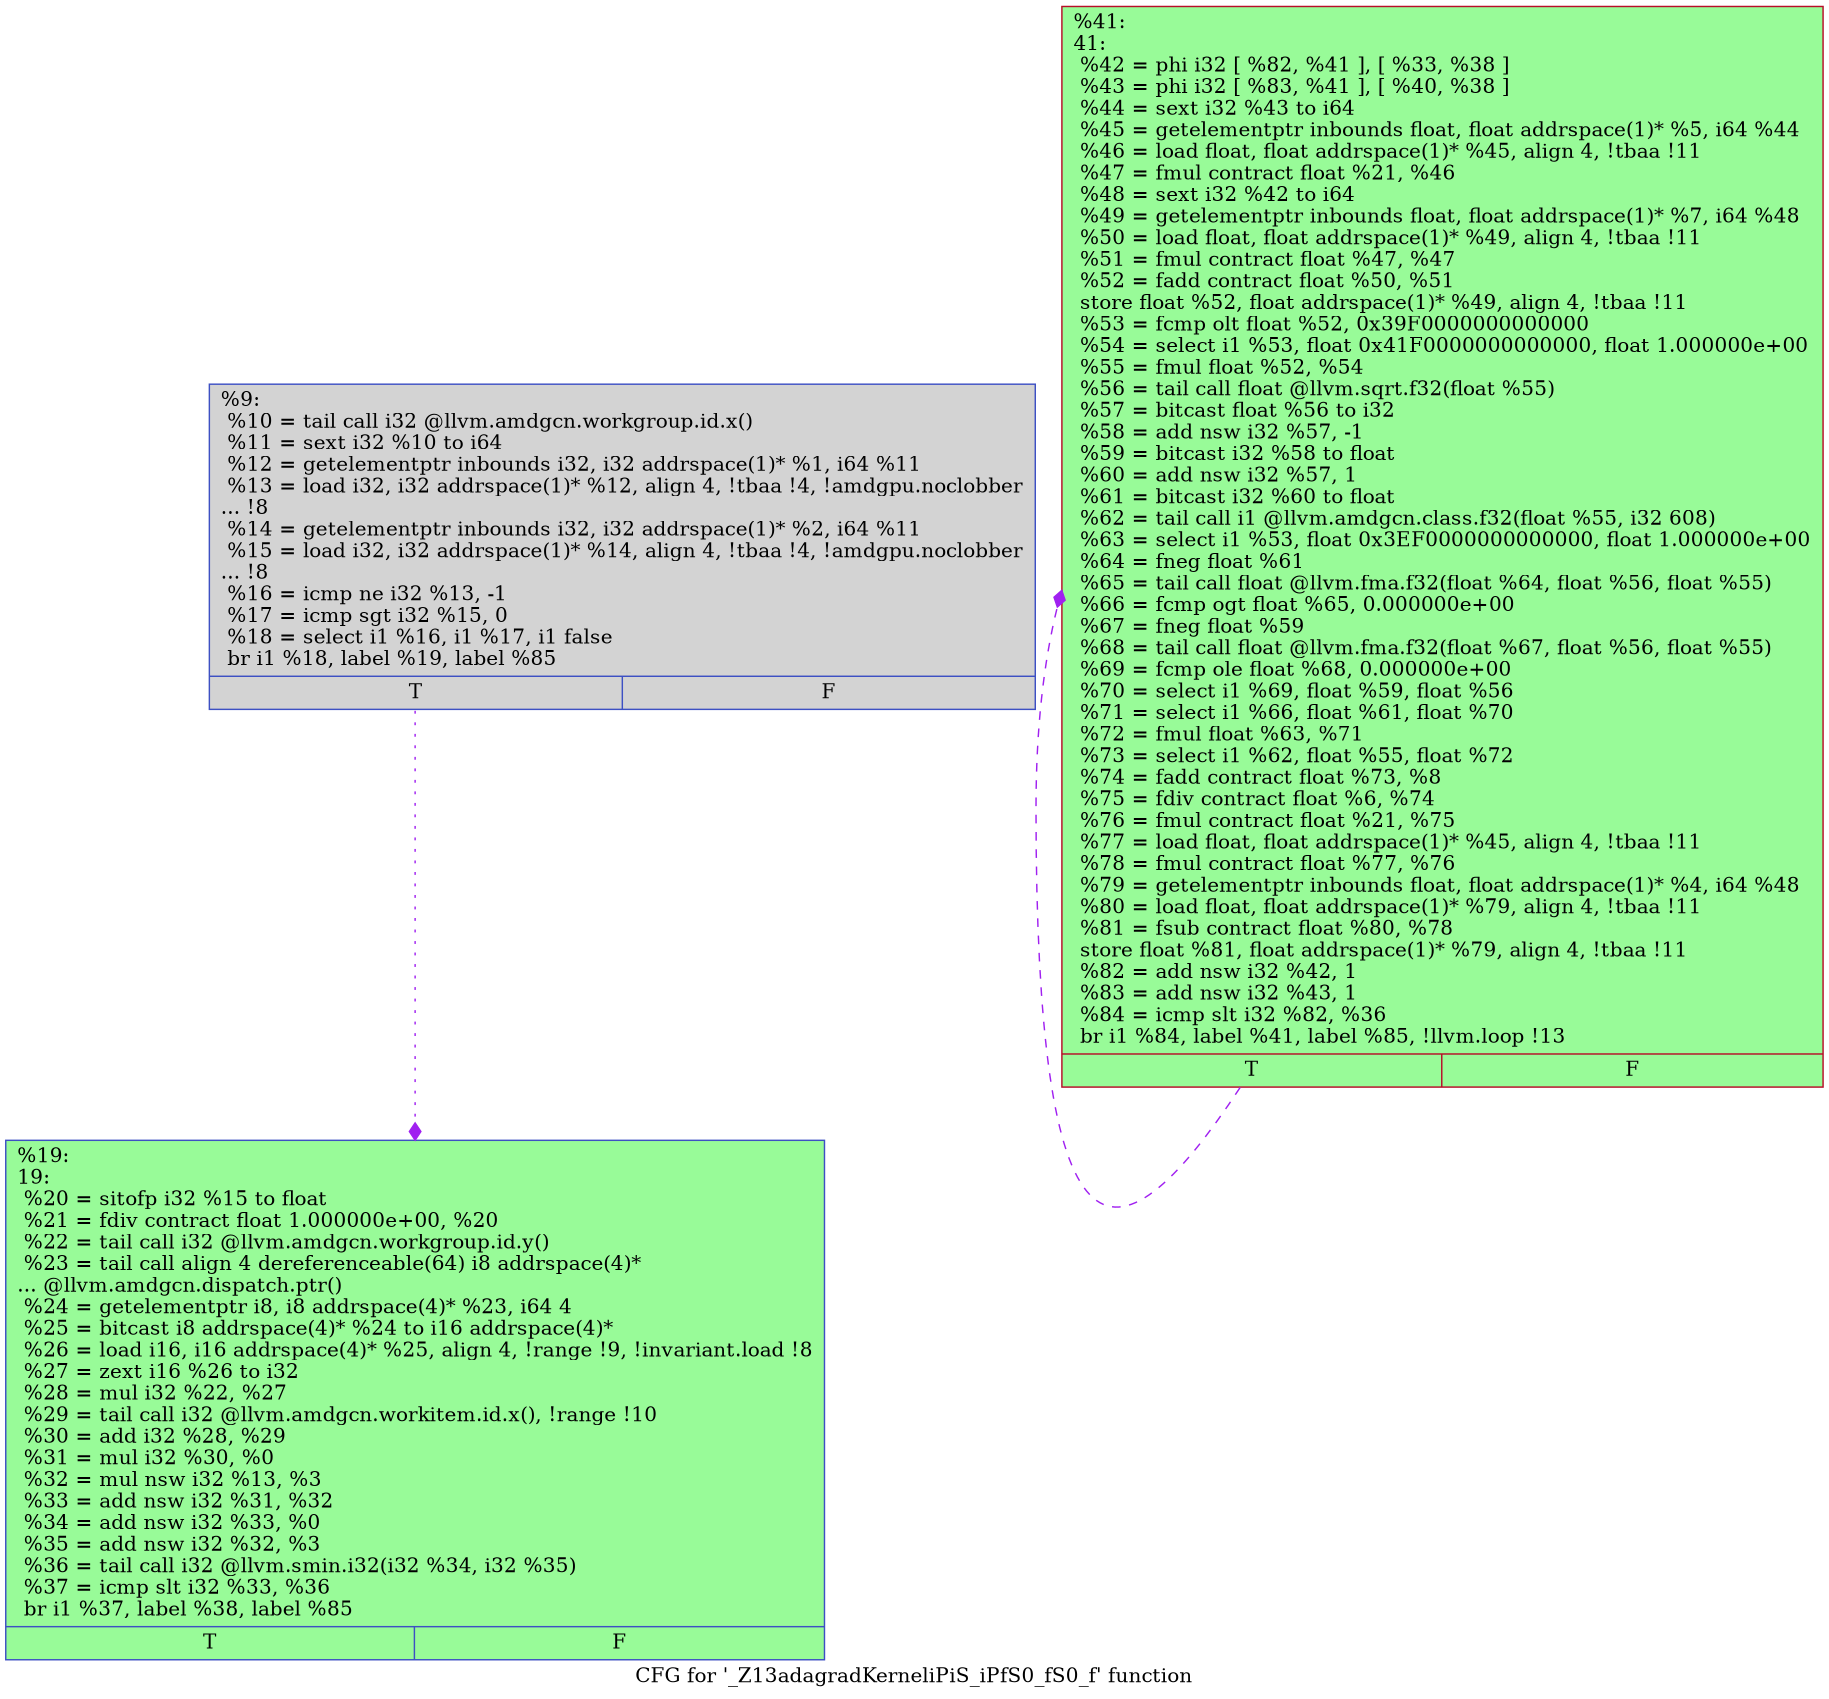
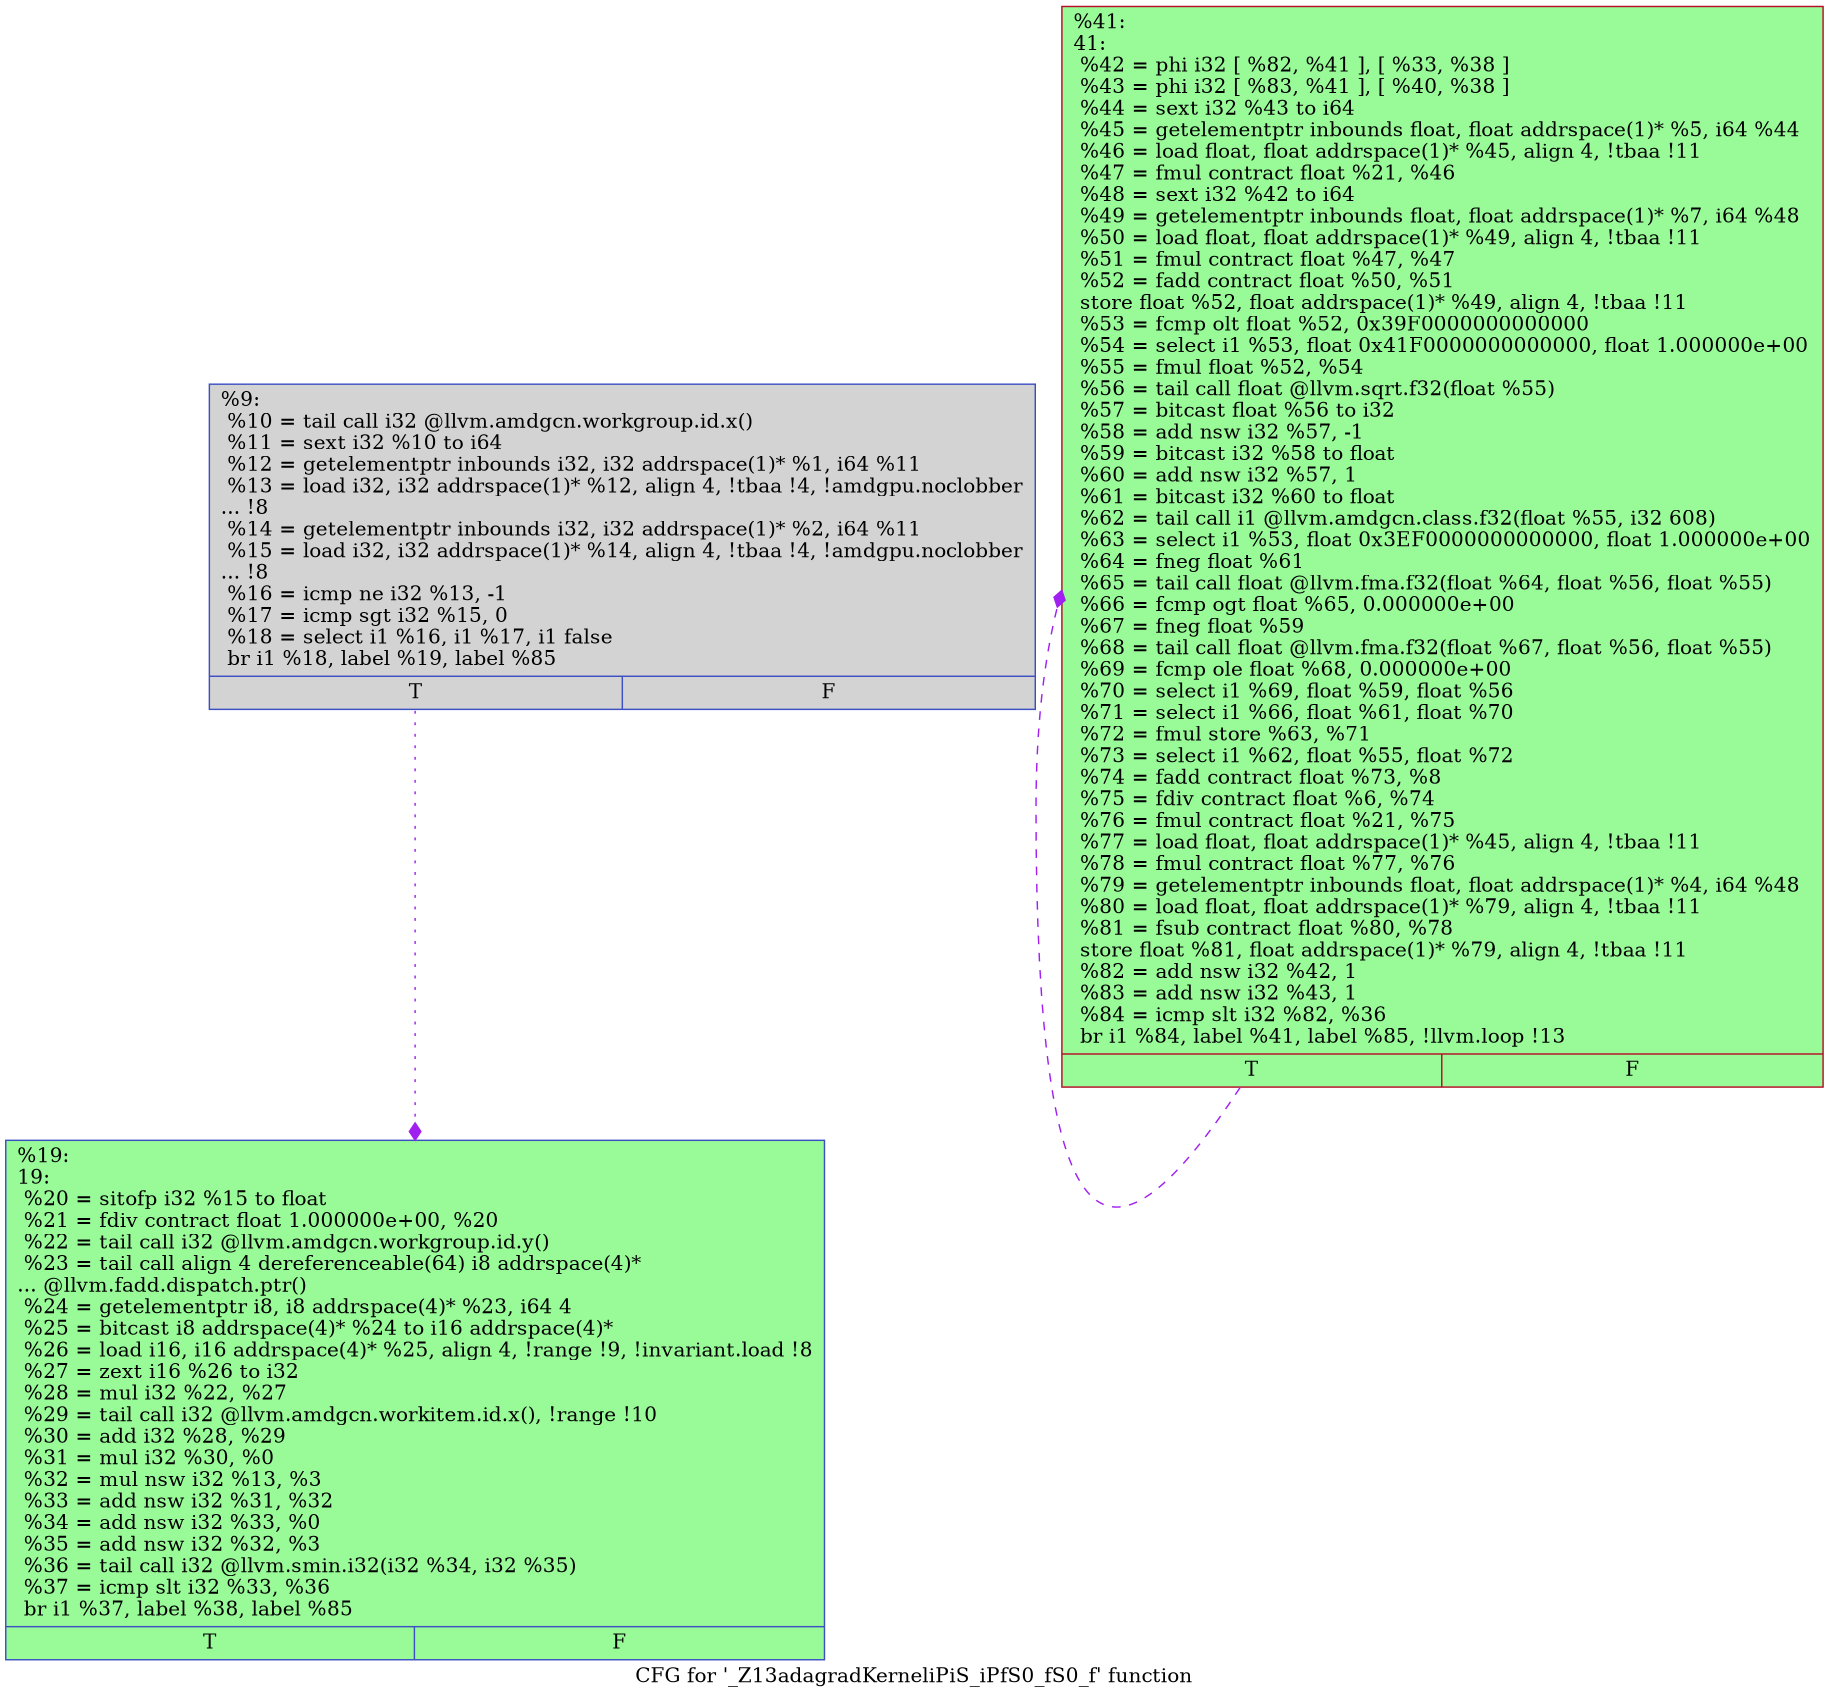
  digraph {
    label="CFG for '_Z13adagradKerneliPiS_iPfS0_fS0_f' function"
    node [color="#3d50c3ff" fillcolor=palegreen shape=record style=filled]
    edge [arrowhead=diamond color=purple tailport=s0]
    n1 [fillcolor=lightgrey label="{%9:\l  %10 = tail call i32 @llvm.amdgcn.workgroup.id.x()\l  %11 = sext i32 %10 to i64\l  %12 = getelementptr inbounds i32, i32 addrspace(1)* %1, i64 %11\l  %13 = load i32, i32 addrspace(1)* %12, align 4, !tbaa !4, !amdgpu.noclobber\l... !8\l  %14 = getelementptr inbounds i32, i32 addrspace(1)* %2, i64 %11\l  %15 = load i32, i32 addrspace(1)* %14, align 4, !tbaa !4, !amdgpu.noclobber\l... !8\l  %16 = icmp ne i32 %13, -1\l  %17 = icmp sgt i32 %15, 0\l  %18 = select i1 %16, i1 %17, i1 false\l  br i1 %18, label %19, label %85\l|{<s0>T|<s1>F}}"]
-   n2 [label="{%19:\l19:                                               \l  %20 = sitofp i32 %15 to float\l  %21 = fdiv contract float 1.000000e+00, %20\l  %22 = tail call i32 @llvm.amdgcn.workgroup.id.y()\l  %23 = tail call align 4 dereferenceable(64) i8 addrspace(4)*\l... @llvm.amdgcn.dispatch.ptr()\l  %24 = getelementptr i8, i8 addrspace(4)* %23, i64 4\l  %25 = bitcast i8 addrspace(4)* %24 to i16 addrspace(4)*\l  %26 = load i16, i16 addrspace(4)* %25, align 4, !range !9, !invariant.load !8\l  %27 = zext i16 %26 to i32\l  %28 = mul i32 %22, %27\l  %29 = tail call i32 @llvm.amdgcn.workitem.id.x(), !range !10\l  %30 = add i32 %28, %29\l  %31 = mul i32 %30, %0\l  %32 = mul nsw i32 %13, %3\l  %33 = add nsw i32 %31, %32\l  %34 = add nsw i32 %33, %0\l  %35 = add nsw i32 %32, %3\l  %36 = tail call i32 @llvm.smin.i32(i32 %34, i32 %35)\l  %37 = icmp slt i32 %33, %36\l  br i1 %37, label %38, label %85\l|{<s0>T|<s1>F}}"]
-   n3 [color="#b70d28ff" label="{%41:\l41:                                               \l  %42 = phi i32 [ %82, %41 ], [ %33, %38 ]\l  %43 = phi i32 [ %83, %41 ], [ %40, %38 ]\l  %44 = sext i32 %43 to i64\l  %45 = getelementptr inbounds float, float addrspace(1)* %5, i64 %44\l  %46 = load float, float addrspace(1)* %45, align 4, !tbaa !11\l  %47 = fmul contract float %21, %46\l  %48 = sext i32 %42 to i64\l  %49 = getelementptr inbounds float, float addrspace(1)* %7, i64 %48\l  %50 = load float, float addrspace(1)* %49, align 4, !tbaa !11\l  %51 = fmul contract float %47, %47\l  %52 = fadd contract float %50, %51\l  store float %52, float addrspace(1)* %49, align 4, !tbaa !11\l  %53 = fcmp olt float %52, 0x39F0000000000000\l  %54 = select i1 %53, float 0x41F0000000000000, float 1.000000e+00\l  %55 = fmul float %52, %54\l  %56 = tail call float @llvm.sqrt.f32(float %55)\l  %57 = bitcast float %56 to i32\l  %58 = add nsw i32 %57, -1\l  %59 = bitcast i32 %58 to float\l  %60 = add nsw i32 %57, 1\l  %61 = bitcast i32 %60 to float\l  %62 = tail call i1 @llvm.amdgcn.class.f32(float %55, i32 608)\l  %63 = select i1 %53, float 0x3EF0000000000000, float 1.000000e+00\l  %64 = fneg float %61\l  %65 = tail call float @llvm.fma.f32(float %64, float %56, float %55)\l  %66 = fcmp ogt float %65, 0.000000e+00\l  %67 = fneg float %59\l  %68 = tail call float @llvm.fma.f32(float %67, float %56, float %55)\l  %69 = fcmp ole float %68, 0.000000e+00\l  %70 = select i1 %69, float %59, float %56\l  %71 = select i1 %66, float %61, float %70\l  %72 = fmul float %63, %71\l  %73 = select i1 %62, float %55, float %72\l  %74 = fadd contract float %73, %8\l  %75 = fdiv contract float %6, %74\l  %76 = fmul contract float %21, %75\l  %77 = load float, float addrspace(1)* %45, align 4, !tbaa !11\l  %78 = fmul contract float %77, %76\l  %79 = getelementptr inbounds float, float addrspace(1)* %4, i64 %48\l  %80 = load float, float addrspace(1)* %79, align 4, !tbaa !11\l  %81 = fsub contract float %80, %78\l  store float %81, float addrspace(1)* %79, align 4, !tbaa !11\l  %82 = add nsw i32 %42, 1\l  %83 = add nsw i32 %43, 1\l  %84 = icmp slt i32 %82, %36\l  br i1 %84, label %41, label %85, !llvm.loop !13\l|{<s0>T|<s1>F}}"]
+   n2 [label="{%19:\l19:                                               \l  %20 = sitofp i32 %15 to float\l  %21 = fdiv contract float 1.000000e+00, %20\l  %22 = tail call i32 @llvm.amdgcn.workgroup.id.y()\l  %23 = tail call align 4 dereferenceable(64) i8 addrspace(4)*\l... @llvm.fadd.dispatch.ptr()\l  %24 = getelementptr i8, i8 addrspace(4)* %23, i64 4\l  %25 = bitcast i8 addrspace(4)* %24 to i16 addrspace(4)*\l  %26 = load i16, i16 addrspace(4)* %25, align 4, !range !9, !invariant.load !8\l  %27 = zext i16 %26 to i32\l  %28 = mul i32 %22, %27\l  %29 = tail call i32 @llvm.amdgcn.workitem.id.x(), !range !10\l  %30 = add i32 %28, %29\l  %31 = mul i32 %30, %0\l  %32 = mul nsw i32 %13, %3\l  %33 = add nsw i32 %31, %32\l  %34 = add nsw i32 %33, %0\l  %35 = add nsw i32 %32, %3\l  %36 = tail call i32 @llvm.smin.i32(i32 %34, i32 %35)\l  %37 = icmp slt i32 %33, %36\l  br i1 %37, label %38, label %85\l|{<s0>T|<s1>F}}"]
+   n3 [color="#b70d28ff" label="{%41:\l41:                                               \l  %42 = phi i32 [ %82, %41 ], [ %33, %38 ]\l  %43 = phi i32 [ %83, %41 ], [ %40, %38 ]\l  %44 = sext i32 %43 to i64\l  %45 = getelementptr inbounds float, float addrspace(1)* %5, i64 %44\l  %46 = load float, float addrspace(1)* %45, align 4, !tbaa !11\l  %47 = fmul contract float %21, %46\l  %48 = sext i32 %42 to i64\l  %49 = getelementptr inbounds float, float addrspace(1)* %7, i64 %48\l  %50 = load float, float addrspace(1)* %49, align 4, !tbaa !11\l  %51 = fmul contract float %47, %47\l  %52 = fadd contract float %50, %51\l  store float %52, float addrspace(1)* %49, align 4, !tbaa !11\l  %53 = fcmp olt float %52, 0x39F0000000000000\l  %54 = select i1 %53, float 0x41F0000000000000, float 1.000000e+00\l  %55 = fmul float %52, %54\l  %56 = tail call float @llvm.sqrt.f32(float %55)\l  %57 = bitcast float %56 to i32\l  %58 = add nsw i32 %57, -1\l  %59 = bitcast i32 %58 to float\l  %60 = add nsw i32 %57, 1\l  %61 = bitcast i32 %60 to float\l  %62 = tail call i1 @llvm.amdgcn.class.f32(float %55, i32 608)\l  %63 = select i1 %53, float 0x3EF0000000000000, float 1.000000e+00\l  %64 = fneg float %61\l  %65 = tail call float @llvm.fma.f32(float %64, float %56, float %55)\l  %66 = fcmp ogt float %65, 0.000000e+00\l  %67 = fneg float %59\l  %68 = tail call float @llvm.fma.f32(float %67, float %56, float %55)\l  %69 = fcmp ole float %68, 0.000000e+00\l  %70 = select i1 %69, float %59, float %56\l  %71 = select i1 %66, float %61, float %70\l  %72 = fmul store %63, %71\l  %73 = select i1 %62, float %55, float %72\l  %74 = fadd contract float %73, %8\l  %75 = fdiv contract float %6, %74\l  %76 = fmul contract float %21, %75\l  %77 = load float, float addrspace(1)* %45, align 4, !tbaa !11\l  %78 = fmul contract float %77, %76\l  %79 = getelementptr inbounds float, float addrspace(1)* %4, i64 %48\l  %80 = load float, float addrspace(1)* %79, align 4, !tbaa !11\l  %81 = fsub contract float %80, %78\l  store float %81, float addrspace(1)* %79, align 4, !tbaa !11\l  %82 = add nsw i32 %42, 1\l  %83 = add nsw i32 %43, 1\l  %84 = icmp slt i32 %82, %36\l  br i1 %84, label %41, label %85, !llvm.loop !13\l|{<s0>T|<s1>F}}"]
    n1 -> n2 [style=dotted]
    n3 -> n3 [style=dashed]
  }
